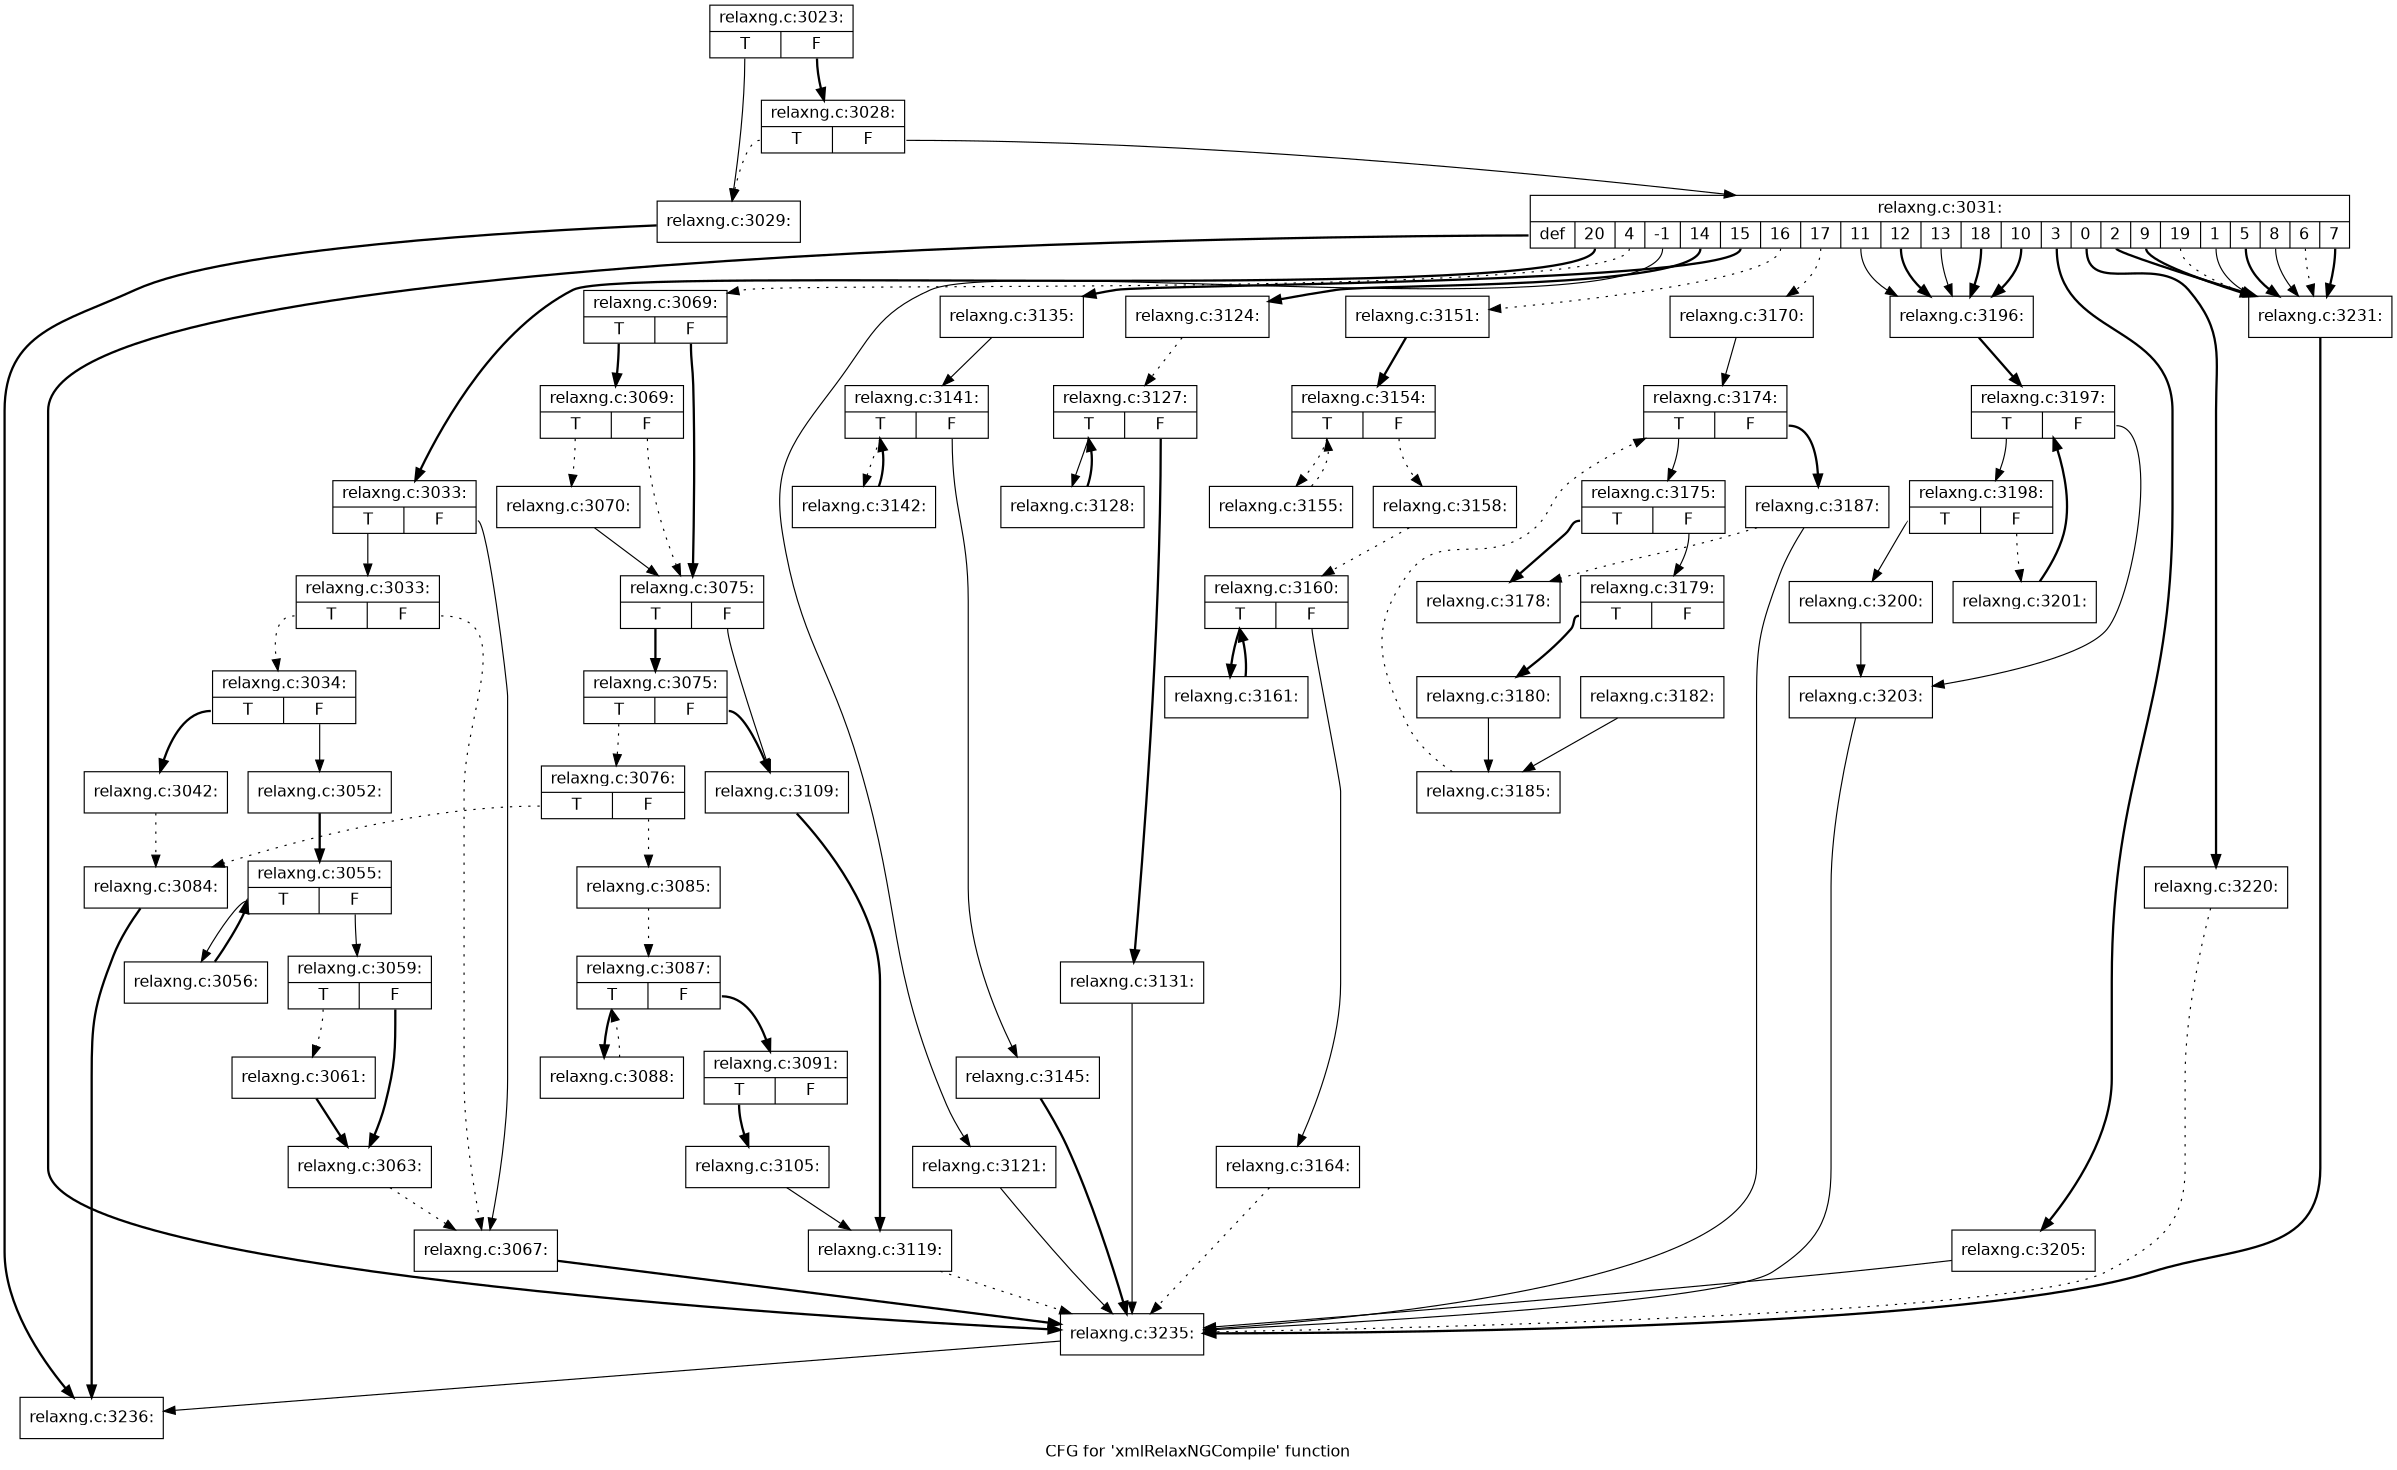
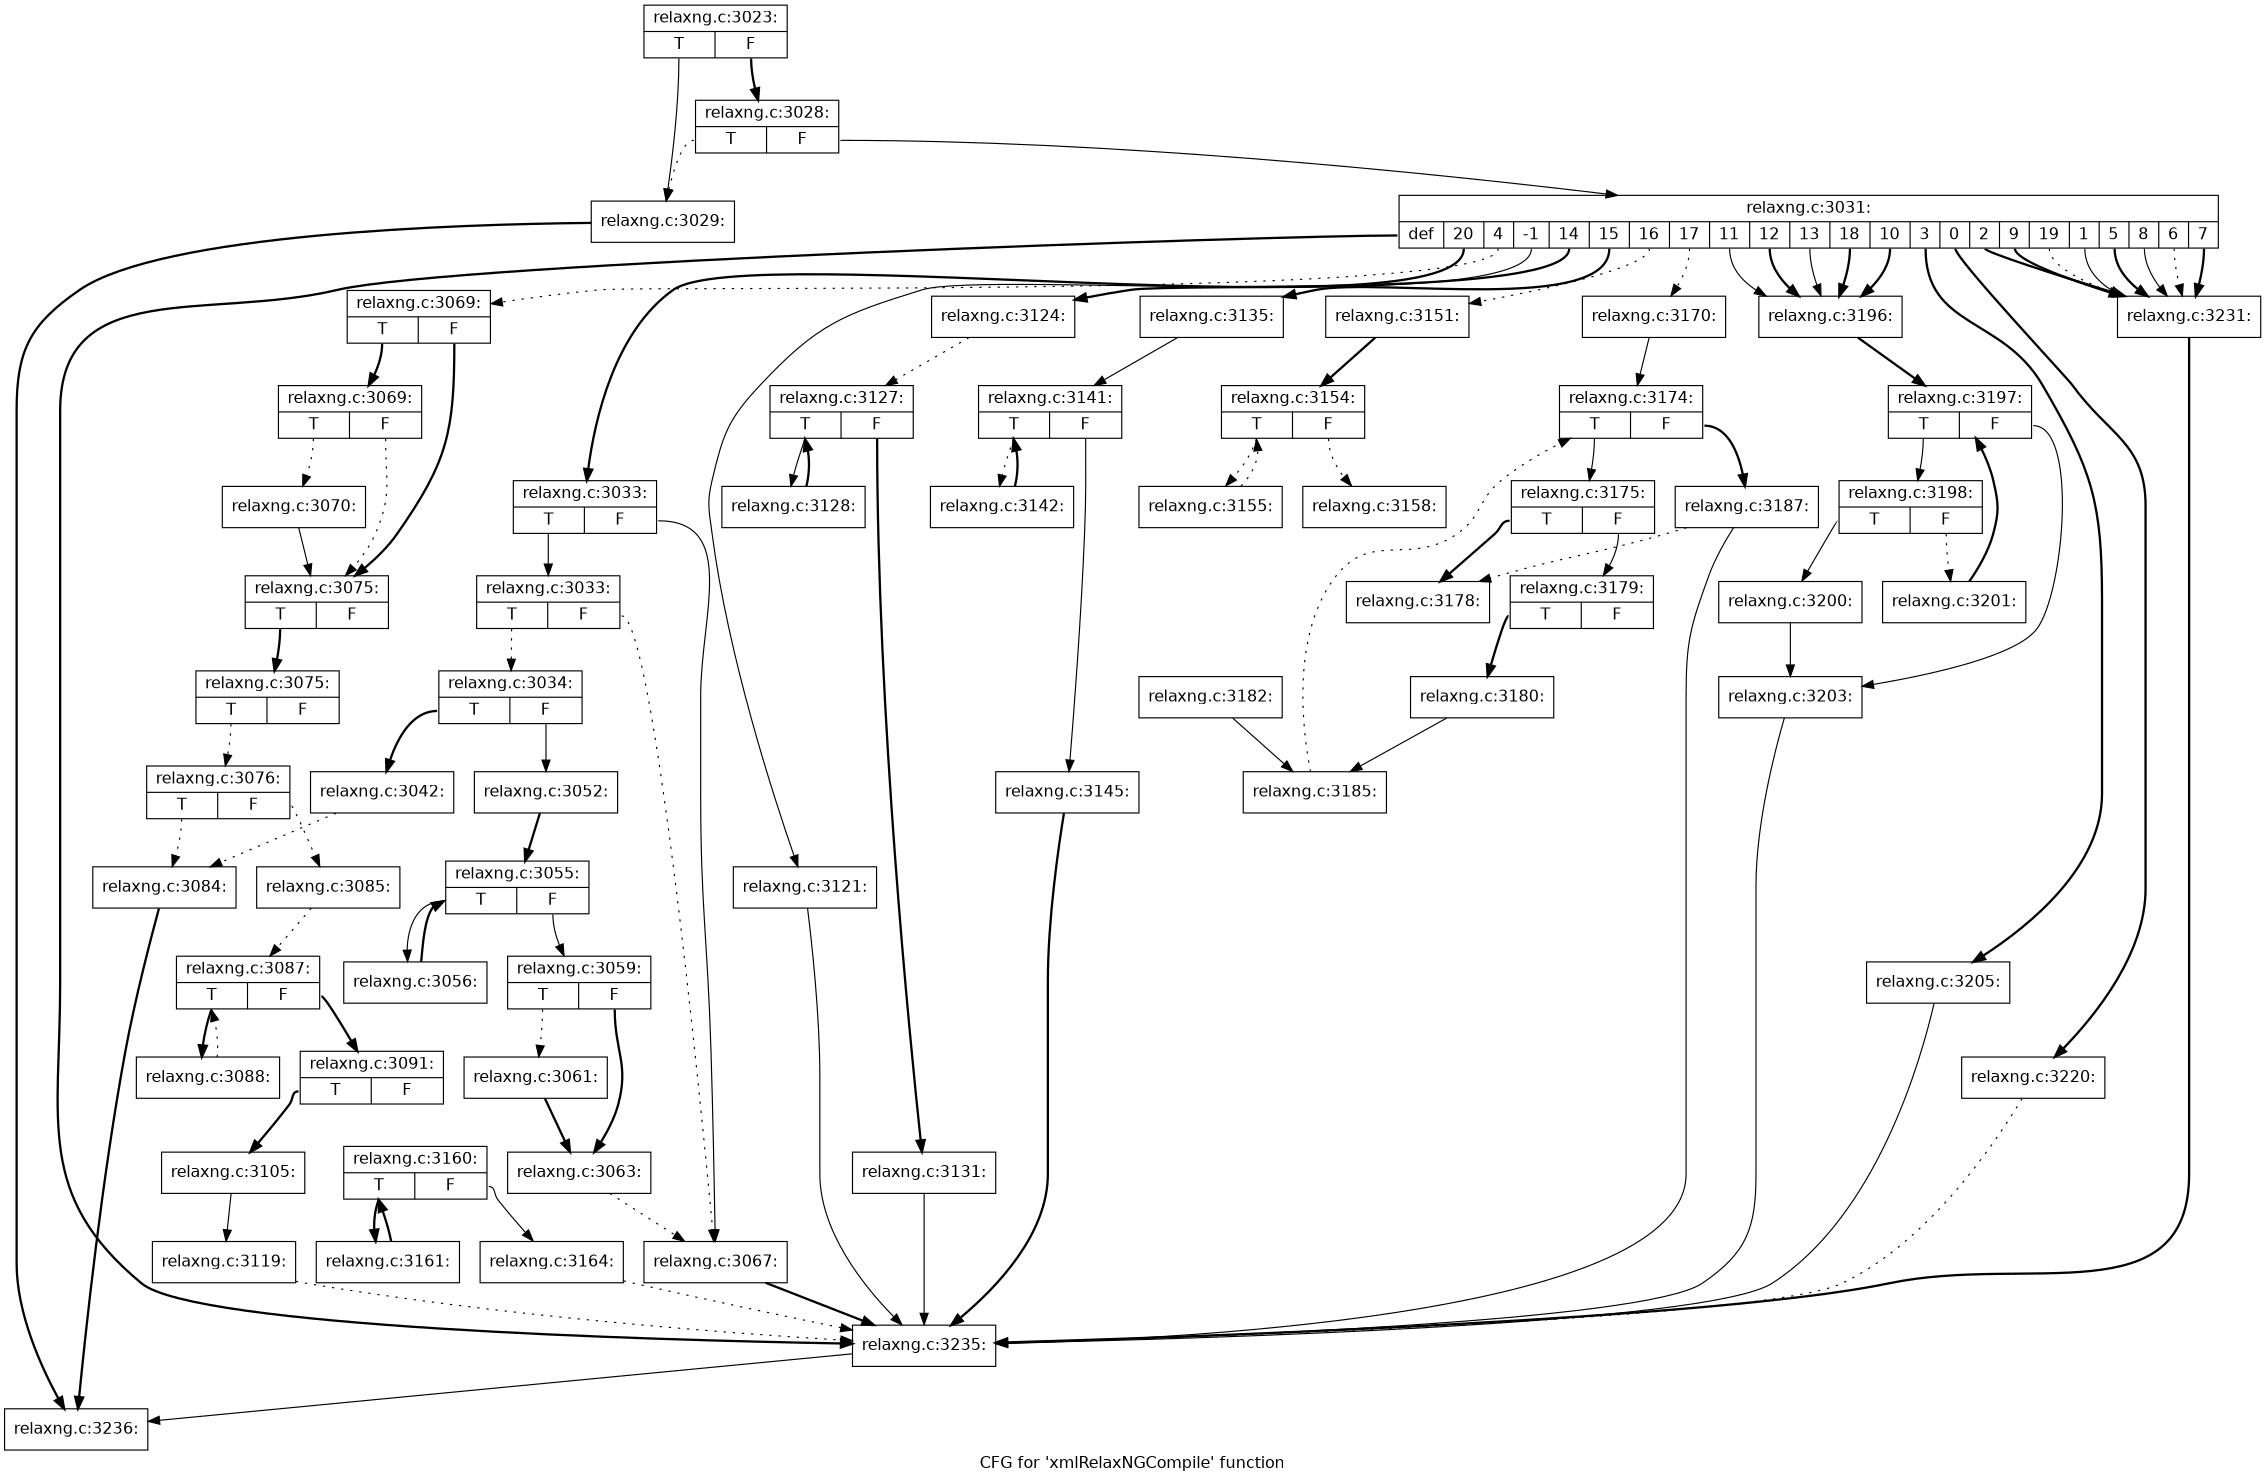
  digraph {
    fontname="DejaVu Sans"
    label="CFG for 'xmlRelaxNGCompile' function"
    node [fontname="DejaVu Sans" shape=record]
    edge [fontname="DejaVu Sans" style=bold]
    n1 [label="{relaxng.c:3023:|{<s0>T|<s1>F}}"]
    n2 [label="{relaxng.c:3029:}"]
    n3 [label="{relaxng.c:3028:|{<s0>T|<s1>F}}"]
    n4 [label="{relaxng.c:3236:}"]
    n5 [label="{relaxng.c:3031:|{<s0>def|<s1>20|<s2>4|<s3>-1|<s4>14|<s5>15|<s6>16|<s7>17|<s8>11|<s9>12|<s10>13|<s11>18|<s12>10|<s13>3|<s14>0|<s15>2|<s16>9|<s17>19|<s18>1|<s19>5|<s20>8|<s21>6|<s22>7}}"]
    n6 [label="{relaxng.c:3235:}"]
    n7 [label="{relaxng.c:3033:|{<s0>T|<s1>F}}"]
    n8 [label="{relaxng.c:3069:|{<s0>T|<s1>F}}"]
    n9 [label="{relaxng.c:3121:}"]
    n10 [label="{relaxng.c:3124:}"]
    n11 [label="{relaxng.c:3135:}"]
    n12 [label="{relaxng.c:3151:}"]
    n13 [label="{relaxng.c:3170:}"]
    n14 [label="{relaxng.c:3196:}"]
    n15 [label="{relaxng.c:3205:}"]
    n16 [label="{relaxng.c:3220:}"]
    n17 [label="{relaxng.c:3231:}"]
    n18 [label="{relaxng.c:3033:|{<s0>T|<s1>F}}"]
    n19 [label="{relaxng.c:3067:}"]
    n20 [label="{relaxng.c:3069:|{<s0>T|<s1>F}}"]
    n21 [label="{relaxng.c:3075:|{<s0>T|<s1>F}}"]
    n22 [label="{relaxng.c:3127:|{<s0>T|<s1>F}}"]
    n23 [label="{relaxng.c:3141:|{<s0>T|<s1>F}}"]
    n24 [label="{relaxng.c:3154:|{<s0>T|<s1>F}}"]
    n25 [label="{relaxng.c:3174:|{<s0>T|<s1>F}}"]
    n26 [label="{relaxng.c:3197:|{<s0>T|<s1>F}}"]
    n27 [label="{relaxng.c:3034:|{<s0>T|<s1>F}}"]
    n28 [label="{relaxng.c:3070:}"]
    n29 [label="{relaxng.c:3075:|{<s0>T|<s1>F}}"]
-   n30 [label="{relaxng.c:3109:}"]
    n31 [label="{relaxng.c:3128:}"]
    n32 [label="{relaxng.c:3131:}"]
    n33 [label="{relaxng.c:3142:}"]
    n34 [label="{relaxng.c:3145:}"]
    n35 [label="{relaxng.c:3155:}"]
    n36 [label="{relaxng.c:3158:}"]
    n37 [label="{relaxng.c:3175:|{<s0>T|<s1>F}}"]
    n38 [label="{relaxng.c:3187:}"]
    n39 [label="{relaxng.c:3198:|{<s0>T|<s1>F}}"]
    n40 [label="{relaxng.c:3203:}"]
    n41 [label="{relaxng.c:3042:}"]
    n42 [label="{relaxng.c:3052:}"]
    n43 [label="{relaxng.c:3084:}"]
    n44 [label="{relaxng.c:3055:|{<s0>T|<s1>F}}"]
    n45 [label="{relaxng.c:3056:}"]
    n46 [label="{relaxng.c:3059:|{<s0>T|<s1>F}}"]
    n47 [label="{relaxng.c:3061:}"]
    n48 [label="{relaxng.c:3063:}"]
    n49 [label="{relaxng.c:3076:|{<s0>T|<s1>F}}"]
    n50 [label="{relaxng.c:3119:}"]
    n51 [label="{relaxng.c:3085:}"]
    n52 [label="{relaxng.c:3087:|{<s0>T|<s1>F}}"]
    n53 [label="{relaxng.c:3088:}"]
    n54 [label="{relaxng.c:3091:|{<s0>T|<s1>F}}"]
    n55 [label="{relaxng.c:3105:}"]
    n56 [label="{relaxng.c:3160:|{<s0>T|<s1>F}}"]
    n57 [label="{relaxng.c:3161:}"]
    n58 [label="{relaxng.c:3164:}"]
    n59 [label="{relaxng.c:3178:}"]
    n60 [label="{relaxng.c:3179:|{<s0>T|<s1>F}}"]
    n61 [label="{relaxng.c:3180:}"]
    n62 [label="{relaxng.c:3185:}"]
    n63 [label="{relaxng.c:3182:}"]
    n64 [label="{relaxng.c:3200:}"]
    n65 [label="{relaxng.c:3201:}"]
    n1 -> n2 [style=solid tailport=s0]
    n1 -> n3 [tailport=s1]
    n2 -> n4
    n3 -> n2 [style=dotted tailport=s0]
    n3 -> n5 [style=solid tailport=s1]
    n5 -> n6 [tailport=s0]
    n5 -> n7 [tailport=s1]
    n5 -> n8 [style=dotted tailport=s2]
    n5 -> n9 [style=solid tailport=s3]
    n5 -> n10 [tailport=s4]
    n5 -> n11 [tailport=s5]
    n5 -> n12 [style=dotted tailport=s6]
    n5 -> n13 [style=dotted tailport=s7]
    n5 -> n14 [style=solid tailport=s8]
    n5 -> n14 [tailport=s9]
    n5 -> n14 [style=solid tailport=s10]
    n5 -> n14 [tailport=s11]
    n5 -> n14 [tailport=s12]
    n5 -> n15 [tailport=s13]
    n5 -> n16 [tailport=s14]
    n5 -> n17 [tailport=s15]
    n5 -> n17 [tailport=s16]
    n5 -> n17 [style=dotted tailport=s17]
    n5 -> n17 [style=solid tailport=s18]
    n5 -> n17 [tailport=s19]
    n5 -> n17 [style=solid tailport=s20]
    n5 -> n17 [style=dotted tailport=s21]
    n5 -> n17 [tailport=s22]
    n6 -> n4 [style=solid]
    n7 -> n18 [style=solid tailport=s0]
    n7 -> n19 [style=solid tailport=s1]
    n8 -> n20 [tailport=s0]
    n8 -> n21 [tailport=s1]
    n9 -> n6 [style=solid]
    n10 -> n22 [style=dotted]
    n11 -> n23 [style=solid]
    n12 -> n24
    n13 -> n25 [style=solid]
    n14 -> n26
    n15 -> n6 [style=solid]
    n16 -> n6 [style=dotted]
    n17 -> n6
    n18 -> n19 [style=dotted tailport=s1]
    n18 -> n27 [style=dotted tailport=s0]
    n19 -> n6
    n20 -> n21 [style=dotted tailport=s1]
    n20 -> n28 [style=dotted tailport=s0]
    n21 -> n29 [tailport=s0]
-   n21 -> n30 [style=solid tailport=s1]
    n22 -> n31 [style=solid tailport=s0]
    n22 -> n32 [tailport=s1]
    n23 -> n33 [style=dotted tailport=s0]
    n23 -> n34 [style=solid tailport=s1]
    n24 -> n35 [style=dotted tailport=s0]
    n24 -> n36 [style=dotted tailport=s1]
    n25 -> n37 [style=solid tailport=s0]
    n25 -> n38 [tailport=s1]
    n26 -> n39 [style=solid tailport=s0]
    n26 -> n40 [style=solid tailport=s1]
    n27 -> n41 [tailport=s0]
    n27 -> n42 [style=solid tailport=s1]
    n28 -> n21 [style=solid]
-   n29 -> n30 [tailport=s1]
    n29 -> n49 [style=dotted tailport=s0]
-   n30 -> n50
    n31 -> n22
    n32 -> n6 [style=solid]
    n33 -> n23
    n34 -> n6
    n35 -> n24 [style=dotted]
-   n36 -> n56 [style=dotted]
    n37 -> n59 [tailport=s0]
    n37 -> n60 [style=solid tailport=s1]
    n38 -> n6 [style=solid]
    n38 -> n59 [style=dotted]
    n39 -> n64 [style=solid tailport=s0]
    n39 -> n65 [style=dotted tailport=s1]
    n40 -> n6 [style=solid]
    n41 -> n43 [style=dotted]
    n42 -> n44
    n43 -> n4
    n44 -> n45 [style=solid tailport=s0]
    n44 -> n46 [style=solid tailport=s1]
    n45 -> n44
    n46 -> n47 [style=dotted tailport=s0]
    n46 -> n48 [tailport=s1]
    n47 -> n48
    n48 -> n19 [style=dotted]
    n49 -> n43 [style=dotted tailport=s0]
    n49 -> n51 [style=dotted tailport=s1]
    n50 -> n6 [style=dotted]
    n51 -> n52 [style=dotted]
    n52 -> n53 [tailport=s0]
    n52 -> n54 [tailport=s1]
    n53 -> n52 [style=dotted]
    n54 -> n55 [tailport=s0]
    n55 -> n50 [style=solid]
    n56 -> n57 [tailport=s0]
    n56 -> n58 [style=solid tailport=s1]
    n57 -> n56
    n58 -> n6 [style=dotted]
    n60 -> n61 [tailport=s0]
    n61 -> n62 [style=solid]
    n62 -> n25 [style=dotted]
    n63 -> n62 [style=solid]
    n64 -> n40 [style=solid]
    n65 -> n26
  }
